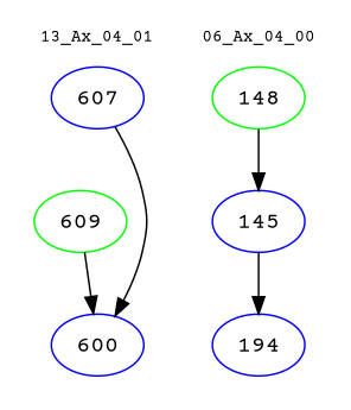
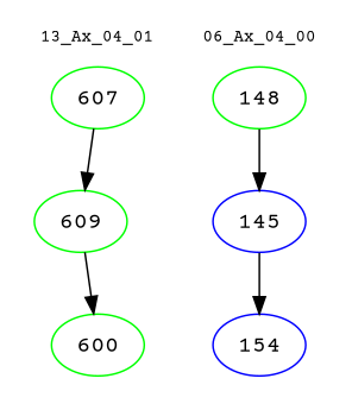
  digraph {
    fontname="Courier Prime"
    node [color=green fontname="Courier Prime"]
    edge [color=black fontname="Courier Prime"]
-   n1 [color=blue label=607]
+   n1 [label=607]
    n2 [label=609]
-   n3 [color=blue label=600]
+   n3 [label=600]
    n4 [label=148]
    n5 [color=blue label=145]
-   n6 [color=blue label=194]
+   n6 [color=blue label=154]
    subgraph cluster_1 {
      color=white
      fontsize=10
      label="13_Ax_04_01"
      n1
      n2
      n3
    }
    subgraph cluster_2 {
      color=white
      fontsize=10
      label="06_Ax_04_00"
      n4
      n5
      n6
    }
-   n1 -> n3
+   n1 -> n2
    n2 -> n3
    n4 -> n5
    n5 -> n6
  }
